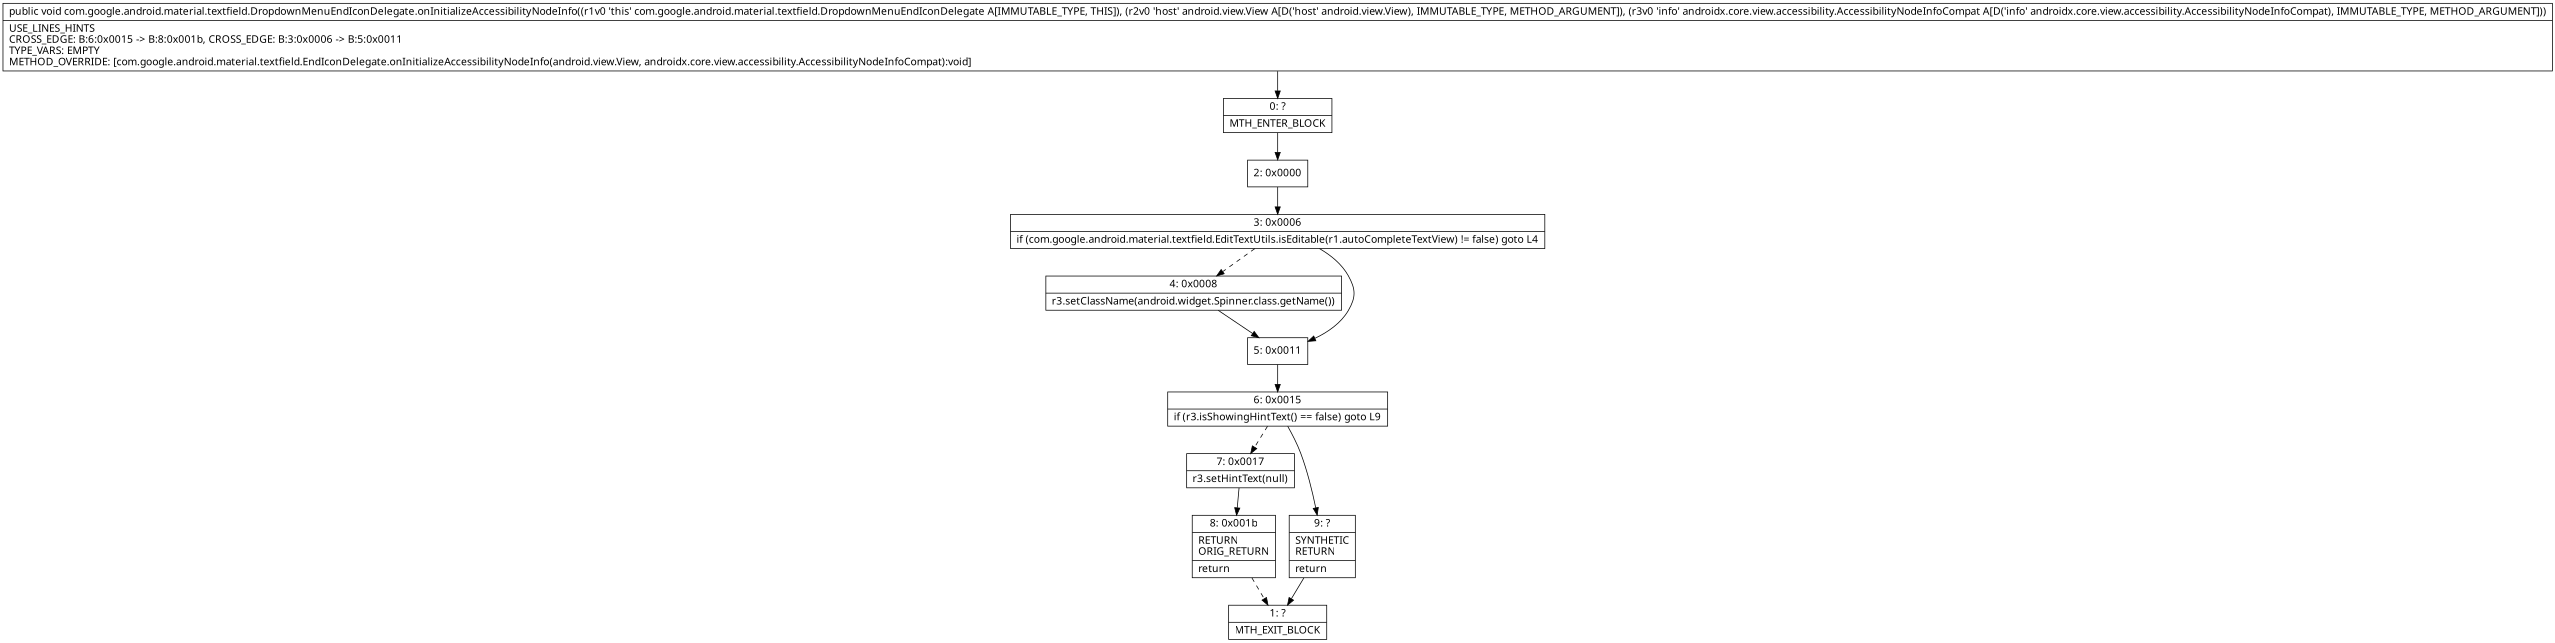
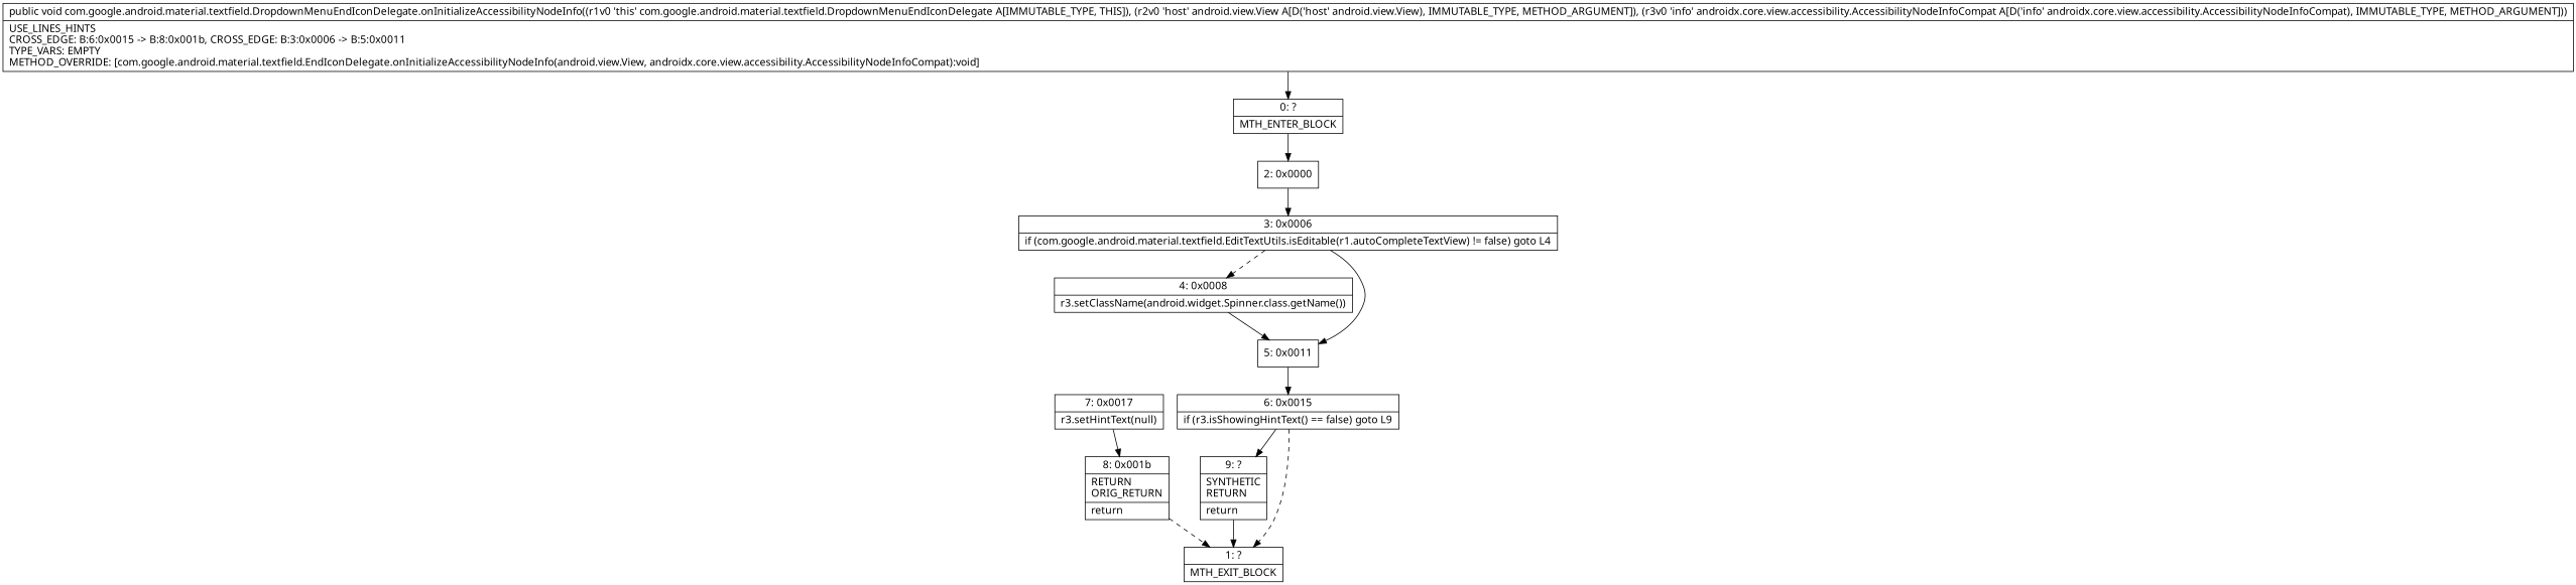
  digraph {
    fontname="Noto Sans"
    node [fontname="Noto Sans" shape=record]
    edge [fontname="Noto Sans"]
    n1 [label="{0\:\ ?|MTH_ENTER_BLOCK\l}"]
    n2 [label="{2\:\ 0x0000}"]
    n3 [label="{3\:\ 0x0006|if (com.google.android.material.textfield.EditTextUtils.isEditable(r1.autoCompleteTextView) != false) goto L4\l}"]
    n4 [label="{4\:\ 0x0008|r3.setClassName(android.widget.Spinner.class.getName())\l}"]
    n5 [label="{5\:\ 0x0011}"]
    n6 [label="{6\:\ 0x0015|if (r3.isShowingHintText() == false) goto L9\l}"]
    n7 [label="{7\:\ 0x0017|r3.setHintText(null)\l}"]
    n8 [label="{9\:\ ?|SYNTHETIC\lRETURN\l|return\l}"]
    n9 [label="{8\:\ 0x001b|RETURN\lORIG_RETURN\l|return\l}"]
    n10 [label="{1\:\ ?|MTH_EXIT_BLOCK\l}"]
    n11 [label="{public void com.google.android.material.textfield.DropdownMenuEndIconDelegate.onInitializeAccessibilityNodeInfo((r1v0 'this' com.google.android.material.textfield.DropdownMenuEndIconDelegate A[IMMUTABLE_TYPE, THIS]), (r2v0 'host' android.view.View A[D('host' android.view.View), IMMUTABLE_TYPE, METHOD_ARGUMENT]), (r3v0 'info' androidx.core.view.accessibility.AccessibilityNodeInfoCompat A[D('info' androidx.core.view.accessibility.AccessibilityNodeInfoCompat), IMMUTABLE_TYPE, METHOD_ARGUMENT]))  | USE_LINES_HINTS\lCROSS_EDGE: B:6:0x0015 \-\> B:8:0x001b, CROSS_EDGE: B:3:0x0006 \-\> B:5:0x0011\lTYPE_VARS: EMPTY\lMETHOD_OVERRIDE: [com.google.android.material.textfield.EndIconDelegate.onInitializeAccessibilityNodeInfo(android.view.View, androidx.core.view.accessibility.AccessibilityNodeInfoCompat):void]\l}"]
    n1 -> n2
    n2 -> n3
    n3 -> n4 [style=dashed]
    n3 -> n5
    n4 -> n5
    n5 -> n6
-   n6 -> n7 [style=dashed]
+   n6 -> n10 [style=dashed]
    n6 -> n8
    n7 -> n9
    n8 -> n10
    n9 -> n10 [style=dashed]
    n11 -> n1
  }
